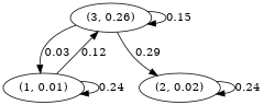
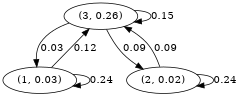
  digraph {
    n1 [label="(3, 0.26)"]
-   n2 [label="(1, 0.01)"]
+   n2 [label="(1, 0.03)"]
    n3 [label="(2, 0.02)"]
    n1 -> n1 [label=0.15]
    n1 -> n2 [label=0.03]
-   n1 -> n3 [label=0.29]
+   n1 -> n3 [label=0.09]
    n2 -> n1 [label=0.12]
    n2 -> n2 [label=0.24]
+   n3 -> n1 [label=0.09]
    n3 -> n3 [label=0.24]
  }
